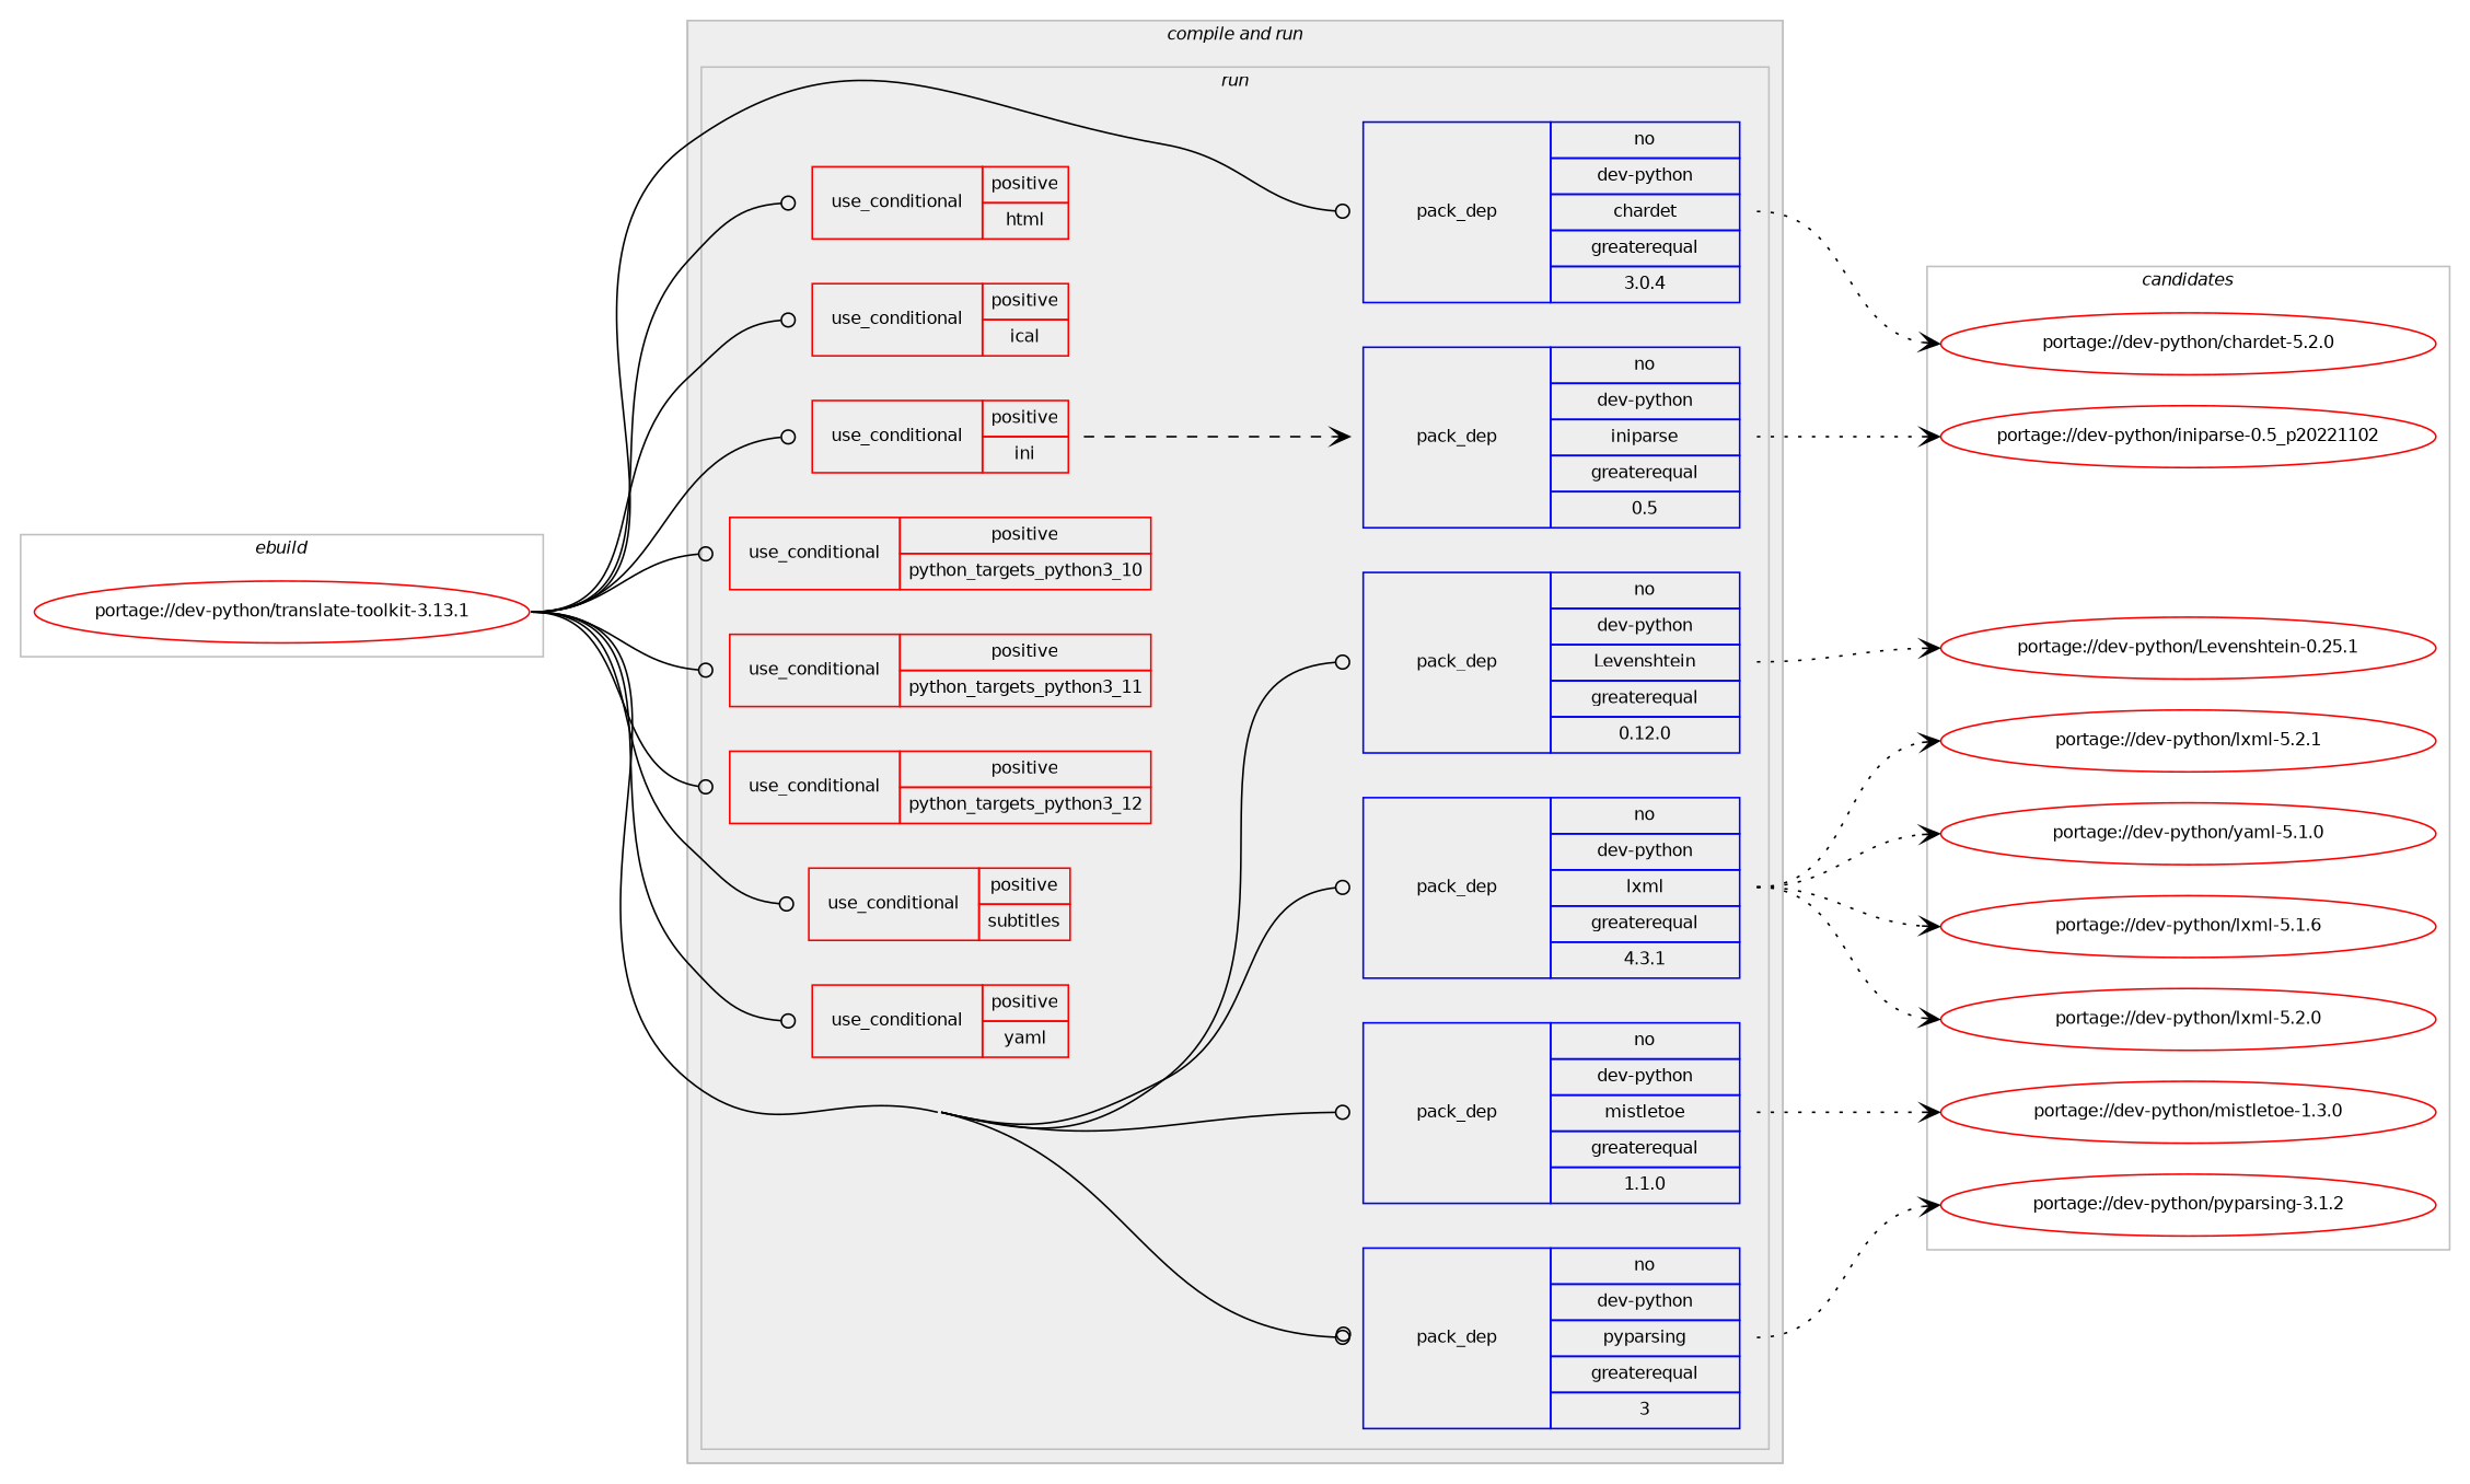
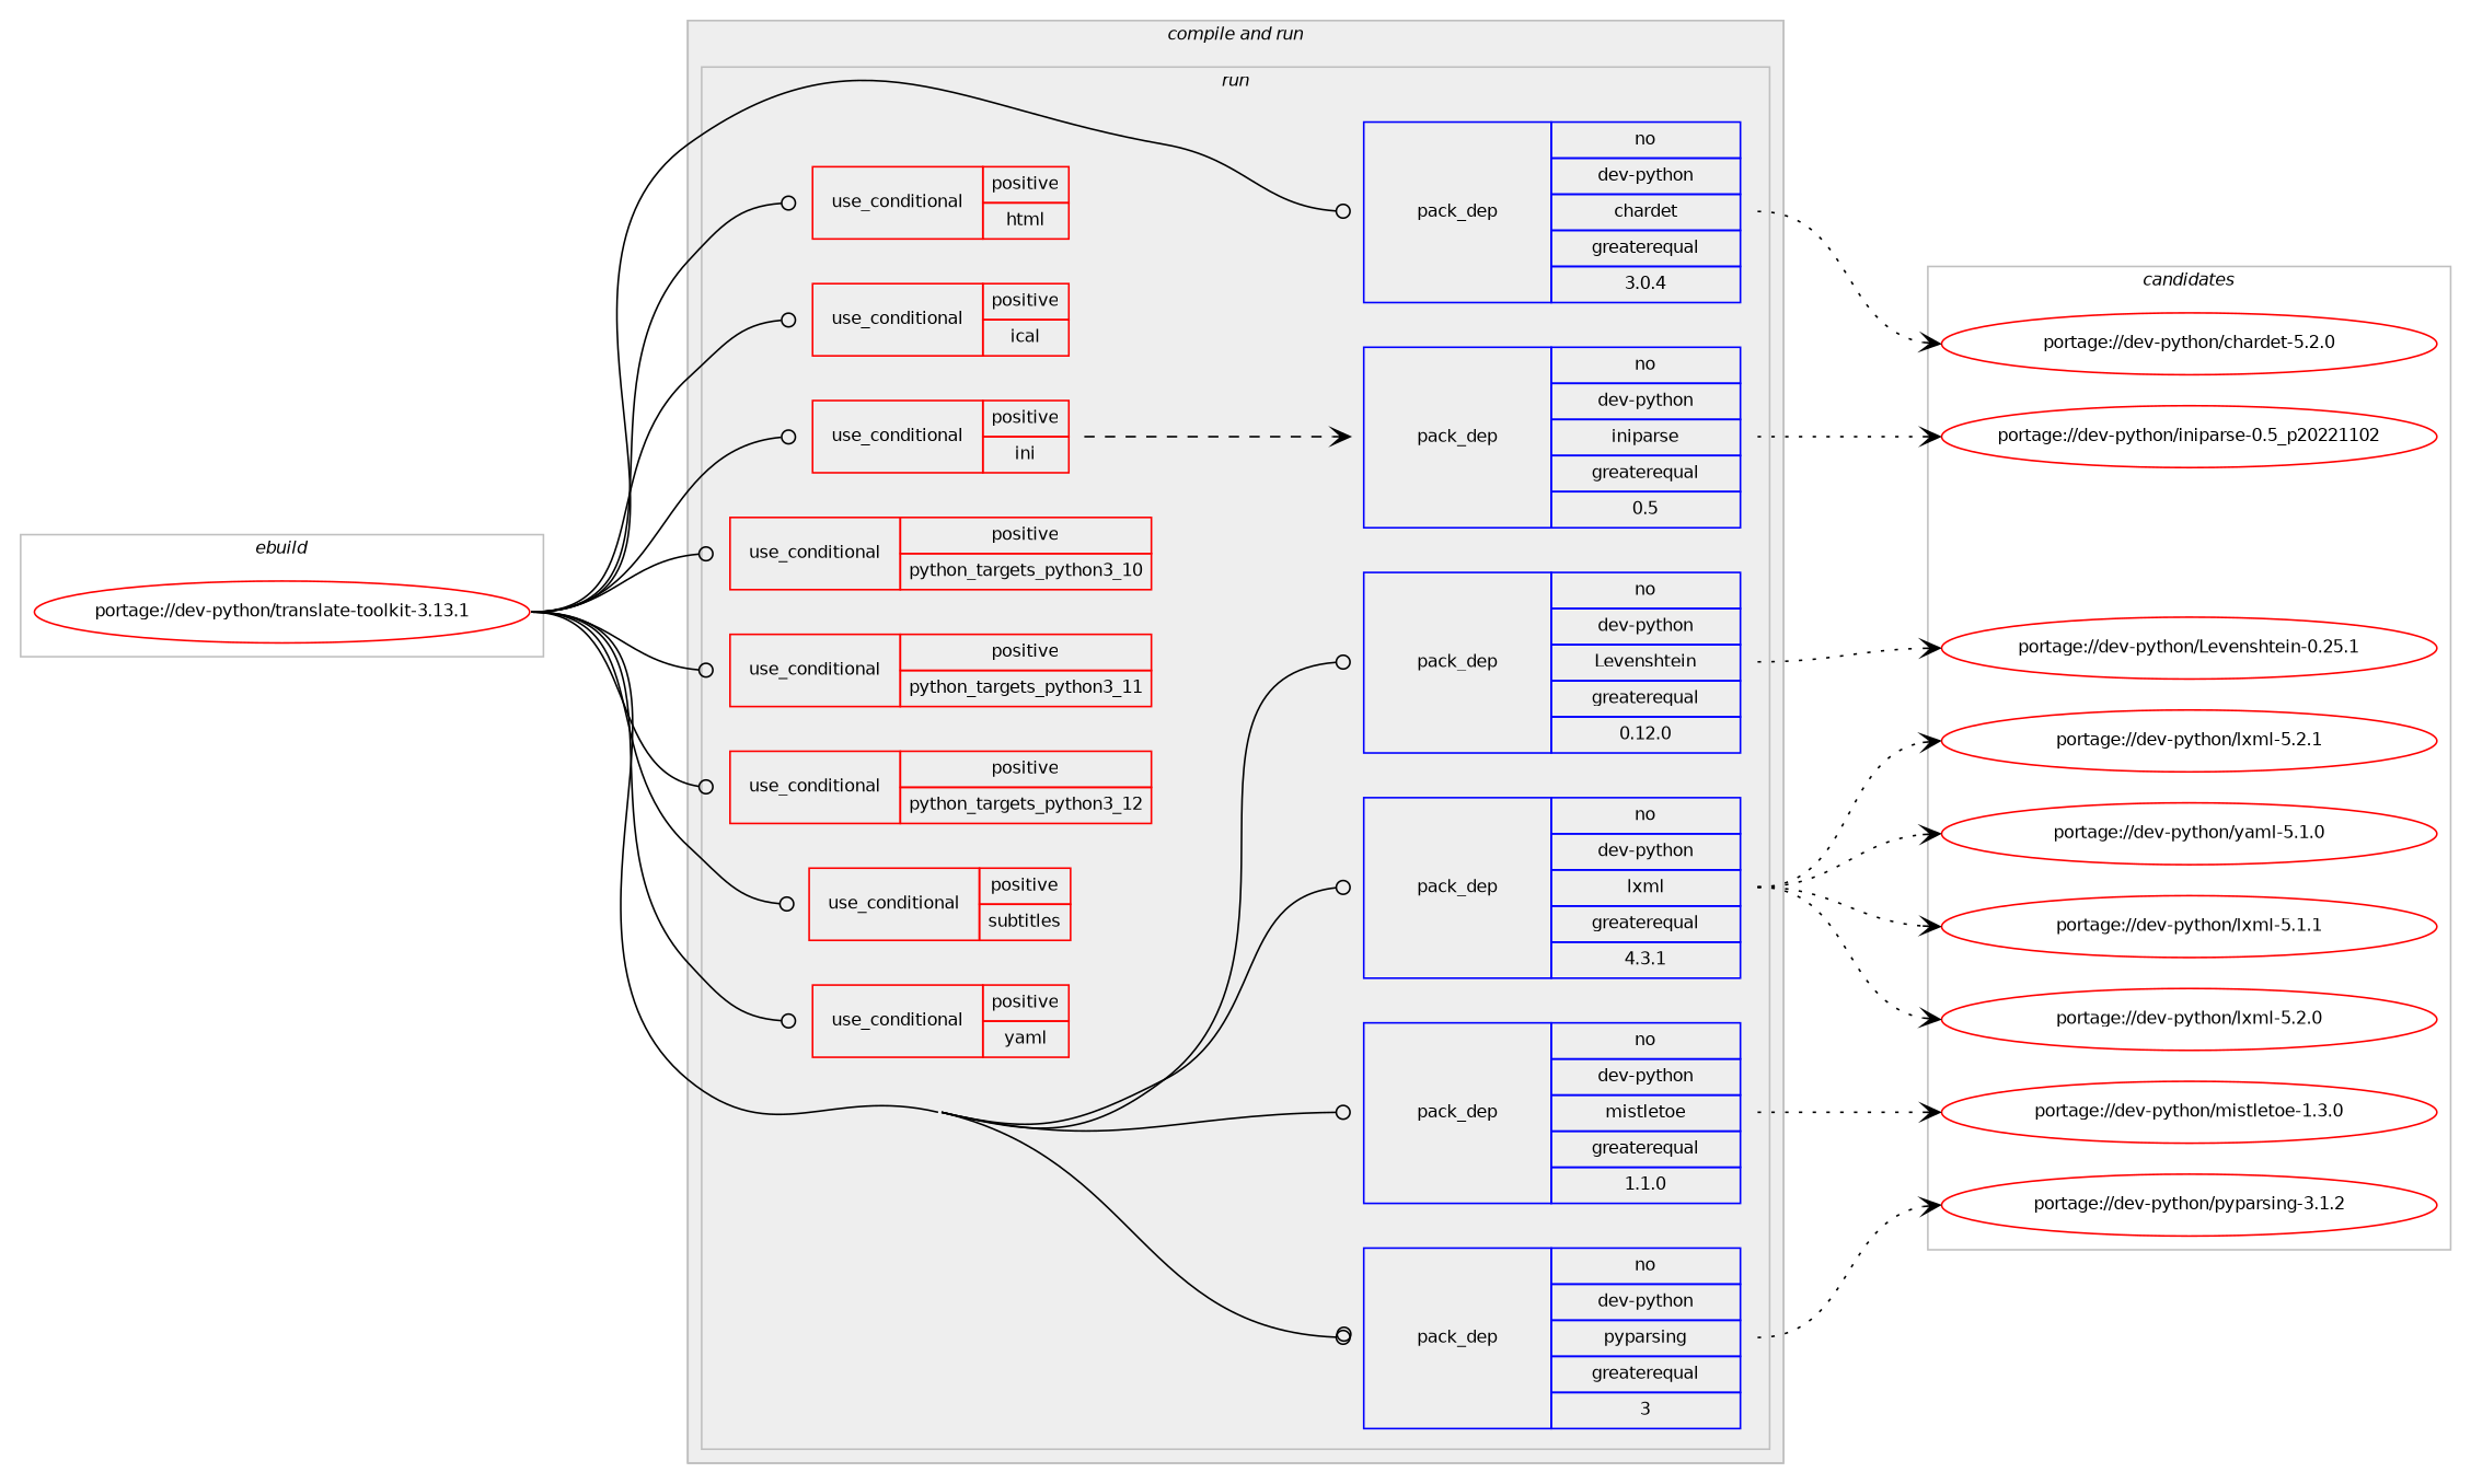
  digraph {
    compound=true
    concentrate=true
    fontname=Helvetica
    fontsize=10
    newrank=true
    rankdir=LR
    ranksep=1.5
    node [color=red fontname=Helvetica fontsize=10 shape=none]
    edge [arrowhead=odot headport=w style=solid tailport=e weight=20]
    n1 [label="portage://dev-python/translate-toolkit-3.13.1" width=4 shape=""]
    n2 [color=blue label=<<TABLE BORDER="0" CELLBORDER="1" CELLSPACING="0" CELLPADDING="4" WIDTH="220"><TR><TD ROWSPAN="6" CELLPADDING="30">pack_dep</TD></TR><TR><TD WIDTH="110">no</TD></TR><TR><TD>dev-python</TD></TR><TR><TD>chardet</TD></TR><TR><TD>greaterequal</TD></TR><TR><TD>3.0.4</TD></TR></TABLE>>]
    n3 [label=<<TABLE BORDER="0" CELLBORDER="1" CELLSPACING="0" CELLPADDING="4"><TR><TD ROWSPAN="3" CELLPADDING="10">use_conditional</TD></TR><TR><TD>positive</TD></TR><TR><TD>html</TD></TR></TABLE>>]
    n4 [label=<<TABLE BORDER="0" CELLBORDER="1" CELLSPACING="0" CELLPADDING="4"><TR><TD ROWSPAN="3" CELLPADDING="10">use_conditional</TD></TR><TR><TD>positive</TD></TR><TR><TD>ical</TD></TR></TABLE>>]
    n5 [color=blue label=<<TABLE BORDER="0" CELLBORDER="1" CELLSPACING="0" CELLPADDING="4" WIDTH="220"><TR><TD ROWSPAN="6" CELLPADDING="30">pack_dep</TD></TR><TR><TD WIDTH="110">no</TD></TR><TR><TD>dev-python</TD></TR><TR><TD>iniparse</TD></TR><TR><TD>greaterequal</TD></TR><TR><TD>0.5</TD></TR></TABLE>>]
    n6 [label=<<TABLE BORDER="0" CELLBORDER="1" CELLSPACING="0" CELLPADDING="4"><TR><TD ROWSPAN="3" CELLPADDING="10">use_conditional</TD></TR><TR><TD>positive</TD></TR><TR><TD>ini</TD></TR></TABLE>>]
    n7 [label=<<TABLE BORDER="0" CELLBORDER="1" CELLSPACING="0" CELLPADDING="4"><TR><TD ROWSPAN="3" CELLPADDING="10">use_conditional</TD></TR><TR><TD>positive</TD></TR><TR><TD>python_targets_python3_10</TD></TR></TABLE>>]
    n8 [label=<<TABLE BORDER="0" CELLBORDER="1" CELLSPACING="0" CELLPADDING="4"><TR><TD ROWSPAN="3" CELLPADDING="10">use_conditional</TD></TR><TR><TD>positive</TD></TR><TR><TD>python_targets_python3_11</TD></TR></TABLE>>]
    n9 [label=<<TABLE BORDER="0" CELLBORDER="1" CELLSPACING="0" CELLPADDING="4"><TR><TD ROWSPAN="3" CELLPADDING="10">use_conditional</TD></TR><TR><TD>positive</TD></TR><TR><TD>python_targets_python3_12</TD></TR></TABLE>>]
    n10 [label=<<TABLE BORDER="0" CELLBORDER="1" CELLSPACING="0" CELLPADDING="4"><TR><TD ROWSPAN="3" CELLPADDING="10">use_conditional</TD></TR><TR><TD>positive</TD></TR><TR><TD>subtitles</TD></TR></TABLE>>]
    n11 [label=<<TABLE BORDER="0" CELLBORDER="1" CELLSPACING="0" CELLPADDING="4"><TR><TD ROWSPAN="3" CELLPADDING="10">use_conditional</TD></TR><TR><TD>positive</TD></TR><TR><TD>yaml</TD></TR></TABLE>>]
    n12 [color=blue label=<<TABLE BORDER="0" CELLBORDER="1" CELLSPACING="0" CELLPADDING="4" WIDTH="220"><TR><TD ROWSPAN="6" CELLPADDING="30">pack_dep</TD></TR><TR><TD WIDTH="110">no</TD></TR><TR><TD>dev-python</TD></TR><TR><TD>Levenshtein</TD></TR><TR><TD>greaterequal</TD></TR><TR><TD>0.12.0</TD></TR></TABLE>>]
    n13 [color=blue label=<<TABLE BORDER="0" CELLBORDER="1" CELLSPACING="0" CELLPADDING="4" WIDTH="220"><TR><TD ROWSPAN="6" CELLPADDING="30">pack_dep</TD></TR><TR><TD WIDTH="110">no</TD></TR><TR><TD>dev-python</TD></TR><TR><TD>lxml</TD></TR><TR><TD>greaterequal</TD></TR><TR><TD>4.3.1</TD></TR></TABLE>>]
    n14 [color=blue label=<<TABLE BORDER="0" CELLBORDER="1" CELLSPACING="0" CELLPADDING="4" WIDTH="220"><TR><TD ROWSPAN="6" CELLPADDING="30">pack_dep</TD></TR><TR><TD WIDTH="110">no</TD></TR><TR><TD>dev-python</TD></TR><TR><TD>mistletoe</TD></TR><TR><TD>greaterequal</TD></TR><TR><TD>1.1.0</TD></TR></TABLE>>]
    n15 [color=blue label=<<TABLE BORDER="0" CELLBORDER="1" CELLSPACING="0" CELLPADDING="4" WIDTH="220"><TR><TD ROWSPAN="6" CELLPADDING="30">pack_dep</TD></TR><TR><TD WIDTH="110">no</TD></TR><TR><TD>dev-python</TD></TR><TR><TD>pyparsing</TD></TR><TR><TD>greaterequal</TD></TR><TR><TD>3</TD></TR></TABLE>>]
    n16 [label="portage://dev-python/iniparse-0.5_p20221102" width=4 shape=""]
    n17 [label="portage://dev-python/Levenshtein-0.25.1" width=4 shape=""]
    n18 [label="portage://dev-python/chardet-5.2.0" width=4 shape=""]
    n19 [label="portage://dev-python/yaml-5.1.0" width=4 shape=""]
-   n20 [label="portage://dev-python/lxml-5.1.6" width=4 shape=""]
+   n20 [label="portage://dev-python/lxml-5.1.1" width=4 shape=""]
    n21 [label="portage://dev-python/lxml-5.2.0" width=4 shape=""]
    n22 [label="portage://dev-python/lxml-5.2.1" width=4 shape=""]
    n23 [label="portage://dev-python/mistletoe-1.3.0" width=4 shape=""]
    n24 [label="portage://dev-python/pyparsing-3.1.2" width=4 shape=""]
    subgraph cluster_1 {
      color=gray
      label=<<i>ebuild</i>>
      rank=same
      n1
    }
    subgraph cluster_2 {
      color=gray
      label=<<i>dependencies</i>>
      subgraph cluster_3 {
        color=gray
        fillcolor="#eeeeee"
        label=<<i>compile</i>>
        style=filled
      }
      subgraph cluster_4 {
        color=gray
        fillcolor="#eeeeee"
        label=<<i>compile and run</i>>
        style=filled
      }
      subgraph cluster_5 {
        color=gray
        fillcolor="#eeeeee"
        label=<<i>run</i>>
        style=filled
        subgraph sub_6 {
          color=gray
          fillcolor="#eeeeee"
          label=<<i>run</i>>
          style=filled
          n2
        }
        subgraph sub_7 {
          color=gray
          fillcolor="#eeeeee"
          label=<<i>run</i>>
          style=filled
          n3
        }
        subgraph sub_8 {
          color=gray
          fillcolor="#eeeeee"
          label=<<i>run</i>>
          style=filled
          n4
        }
        subgraph sub_9 {
          color=gray
          fillcolor="#eeeeee"
          label=<<i>run</i>>
          style=filled
          n6
          subgraph sub_10 {
            color=gray
            fillcolor="#eeeeee"
            label=<<i>run</i>>
            style=filled
            n5
          }
        }
        subgraph sub_11 {
          color=gray
          fillcolor="#eeeeee"
          label=<<i>run</i>>
          style=filled
          n7
        }
        subgraph sub_12 {
          color=gray
          fillcolor="#eeeeee"
          label=<<i>run</i>>
          style=filled
          n8
        }
        subgraph sub_13 {
          color=gray
          fillcolor="#eeeeee"
          label=<<i>run</i>>
          style=filled
          n9
        }
        subgraph sub_14 {
          color=gray
          fillcolor="#eeeeee"
          label=<<i>run</i>>
          style=filled
          n10
        }
        subgraph sub_15 {
          color=gray
          fillcolor="#eeeeee"
          label=<<i>run</i>>
          style=filled
          n11
        }
        subgraph sub_16 {
          color=gray
          fillcolor="#eeeeee"
          label=<<i>run</i>>
          style=filled
          n12
        }
        subgraph sub_17 {
          color=gray
          fillcolor="#eeeeee"
          label=<<i>run</i>>
          style=filled
          n13
        }
        subgraph sub_18 {
          color=gray
          fillcolor="#eeeeee"
          label=<<i>run</i>>
          style=filled
          n14
        }
        subgraph sub_19 {
          color=gray
          fillcolor="#eeeeee"
          label=<<i>run</i>>
          style=filled
          n15
        }
      }
    }
    subgraph cluster_20 {
      color=gray
      label=<<i>candidates</i>>
      rank=same
      subgraph sub_21 {
        color=black
        label=<<i>candidates</i>>
        nodesep=1
        rank=same
        n16
      }
      subgraph sub_22 {
        color=black
        label=<<i>candidates</i>>
        nodesep=1
        rank=same
        n17
      }
      subgraph sub_23 {
        color=black
        label=<<i>candidates</i>>
        nodesep=1
        rank=same
        n18
      }
      subgraph sub_24 {
        color=black
        label=<<i>candidates</i>>
        nodesep=1
        rank=same
        n19
        n20
        n21
        n22
      }
      subgraph sub_25 {
        color=black
        label=<<i>candidates</i>>
        nodesep=1
        rank=same
        n23
      }
      subgraph sub_26 {
        color=black
        label=<<i>candidates</i>>
        nodesep=1
        rank=same
        n24
      }
    }
    n1 -> n2
    n1 -> n3
    n1 -> n4
    n1 -> n6
    n1 -> n7
    n1 -> n8
    n1 -> n9
    n1 -> n10
    n1 -> n11
    n1 -> n12
    n1 -> n13
    n1 -> n14
    n1 -> n15
    n2 -> n18 [arrowhead=vee style=dotted weight=100]
    n5 -> n16 [arrowhead=vee style=dotted weight=100]
    n6 -> n5 [arrowhead=vee style=dashed]
    n12 -> n17 [arrowhead=vee style=dotted weight=100]
    n13 -> n19 [arrowhead=vee style=dotted weight=100]
    n13 -> n20 [arrowhead=vee style=dotted weight=100]
    n13 -> n21 [arrowhead=vee style=dotted weight=100]
    n13 -> n22 [arrowhead=vee style=dotted weight=100]
    n14 -> n23 [arrowhead=vee style=dotted weight=100]
    n15 -> n24 [arrowhead=vee style=dotted weight=100]
  }
